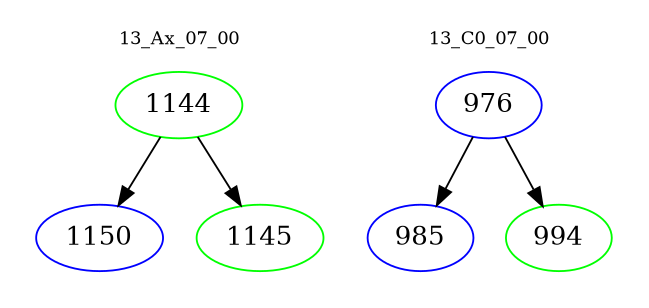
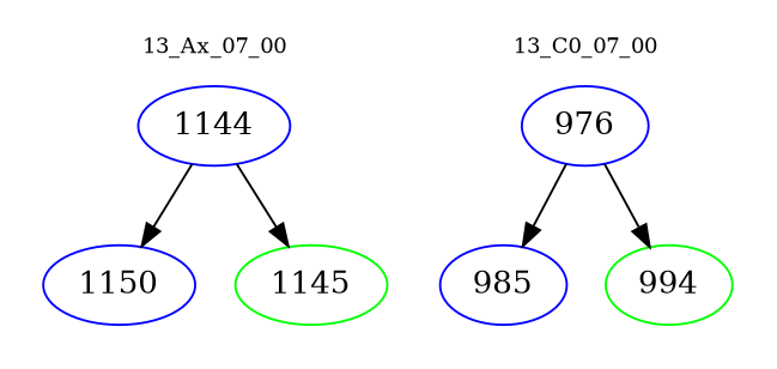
  digraph {
    node [color=blue]
    edge [color=black]
-   n1 [color=green label=1144]
+   n1 [label=1144]
    n2 [label=1150]
    n3 [color=green label=1145]
    n4 [label=976]
    n5 [label=985]
    n6 [color=green label=994]
    subgraph cluster_1 {
      color=white
      fontsize=10
      label="13_Ax_07_00"
      n1
      n2
      n3
    }
    subgraph cluster_2 {
      color=white
      fontsize=10
      label="13_C0_07_00"
      n4
      n5
      n6
    }
    n1 -> n2
    n1 -> n3
    n4 -> n5
    n4 -> n6
  }
